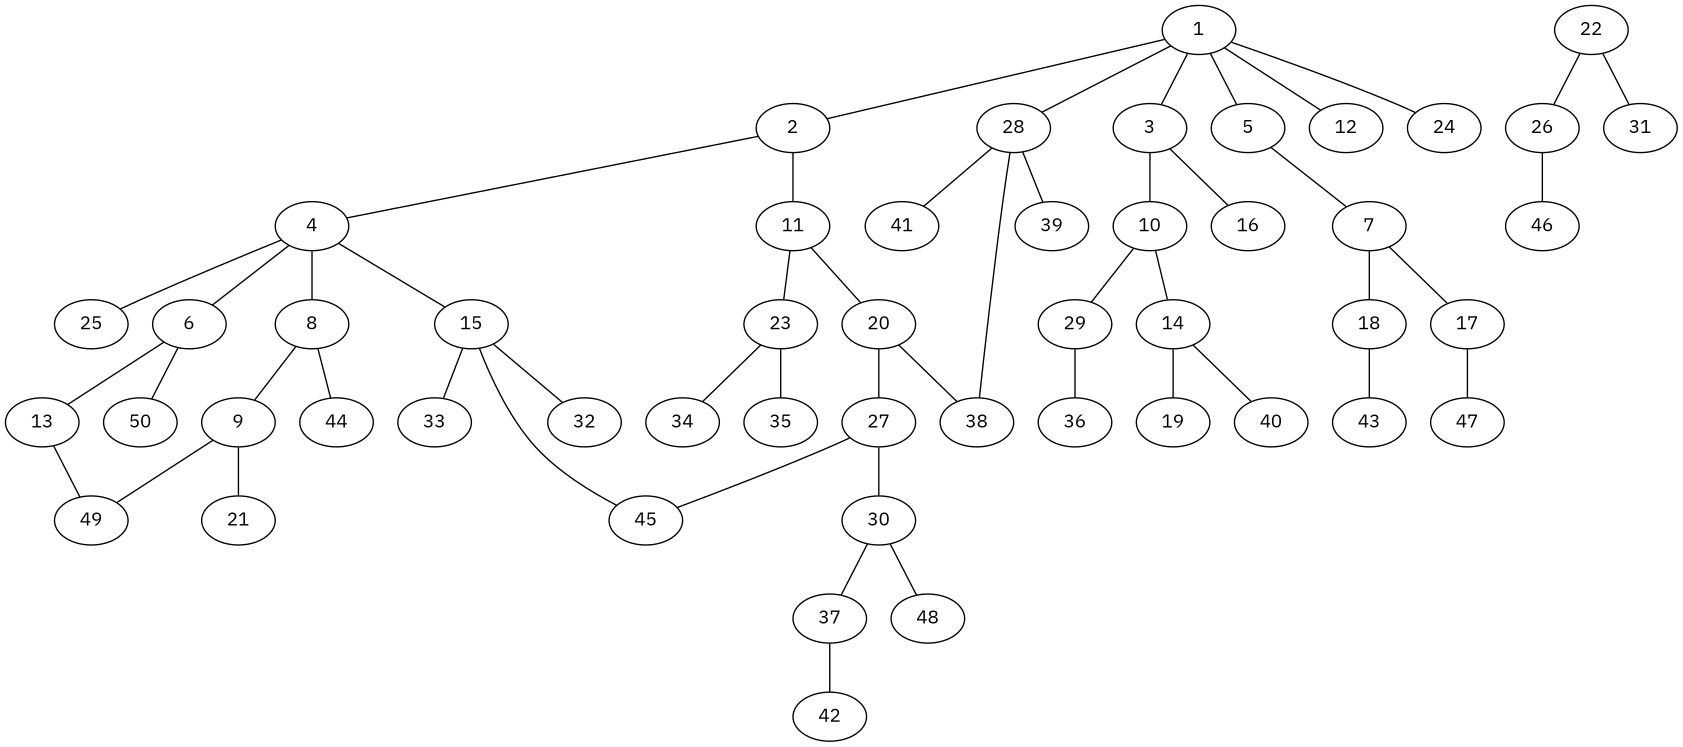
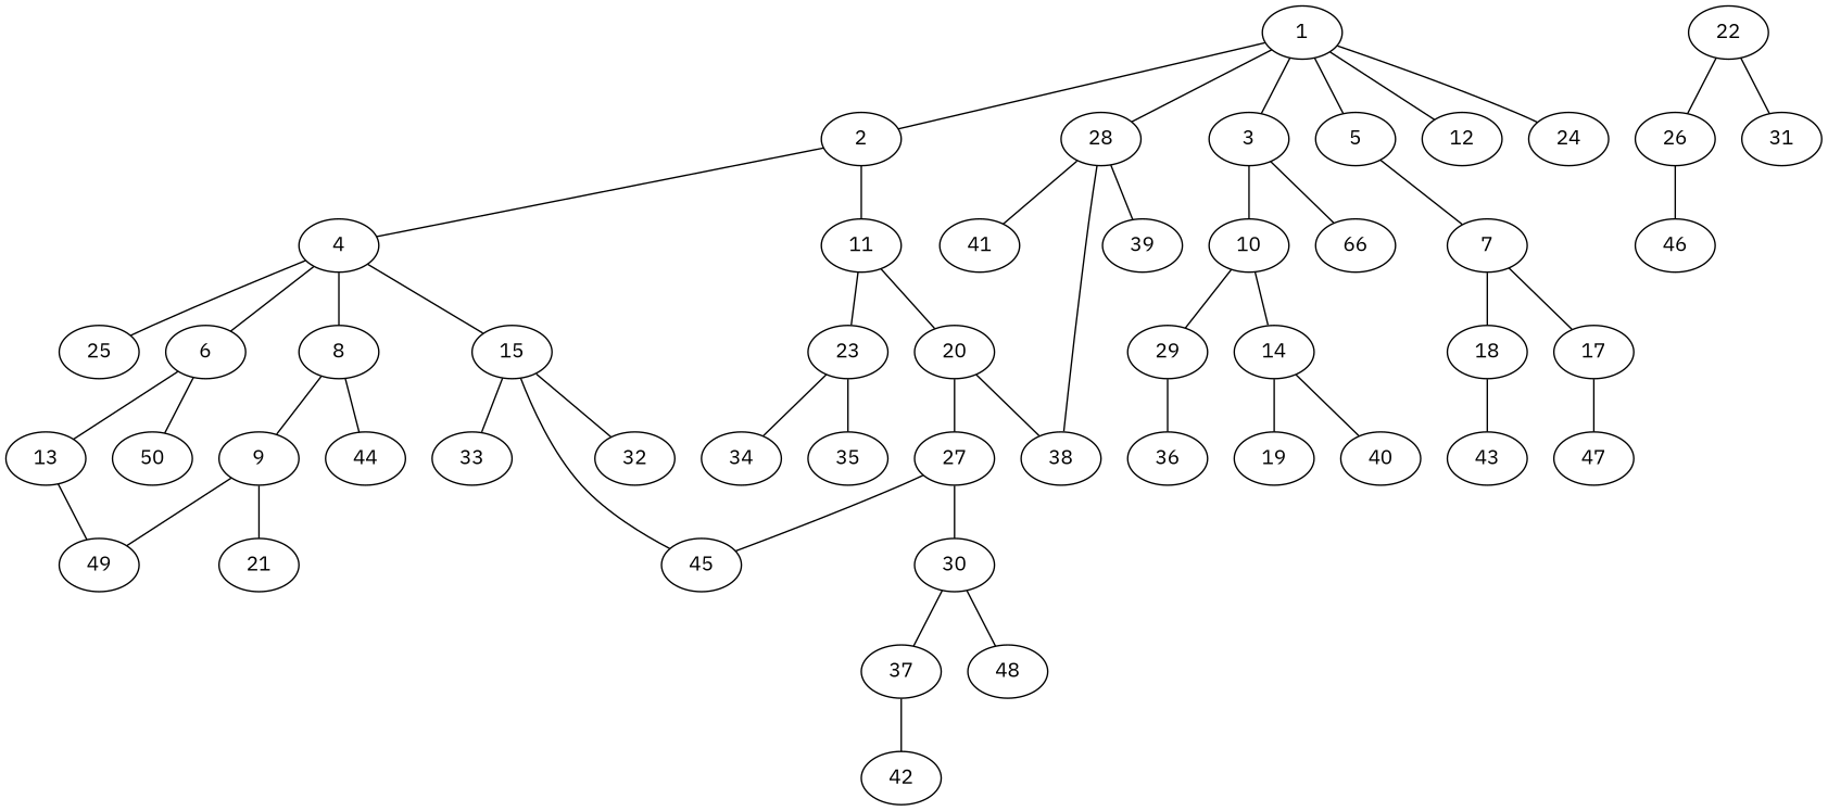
  graph {
    fontname="IBM Plex Sans"
    node [fontname="IBM Plex Sans"]
    edge [fontname="IBM Plex Sans"]
    1
    2
    3
    5
    12
    24
    28
    4
    11
    10
-   16
+   16 [label=66]
    7
    38
    39
    41
    6
    8
    15
    25
    20
    23
    14
    29
    17
    18
    13
    50
    9
    44
    32
    33
    45
    27
    34
    35
    19
    40
    36
    49
    21
    47
    43
    22
    26
    31
    46
    30
    37
    48
    42
    1 -- 2
    1 -- 3
    1 -- 5
    1 -- 12
    1 -- 24
    1 -- 28
    2 -- 4
    2 -- 11
    3 -- 10
    3 -- 16
    5 -- 7
    28 -- 38
    28 -- 39
    28 -- 41
    4 -- 6
    4 -- 8
    4 -- 15
    4 -- 25
    11 -- 20
    11 -- 23
    10 -- 14
    10 -- 29
    7 -- 17
    7 -- 18
    6 -- 13
    6 -- 50
    8 -- 9
    8 -- 44
    15 -- 32
    15 -- 33
    15 -- 45
    20 -- 38
    20 -- 27
    23 -- 34
    23 -- 35
    14 -- 19
    14 -- 40
    29 -- 36
    17 -- 47
    18 -- 43
    13 -- 49
    9 -- 49
    9 -- 21
    27 -- 45
    27 -- 30
    22 -- 26
    22 -- 31
    26 -- 46
    30 -- 37
    30 -- 48
    37 -- 42
  }
